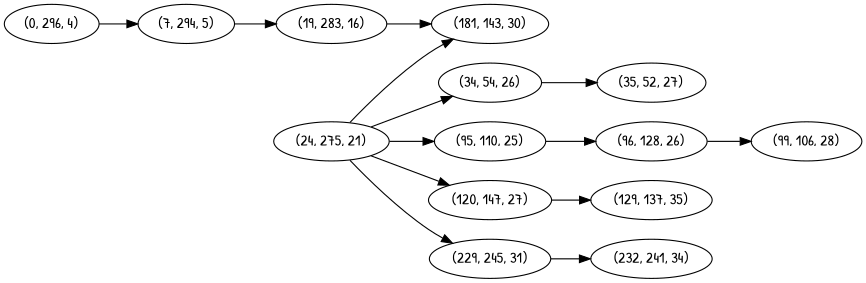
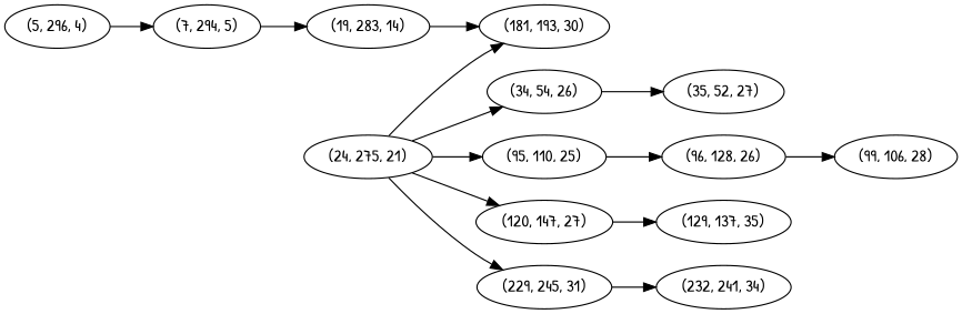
  digraph {
    fontname="Patrick Hand"
    rankdir=LR
    node [fontname="Patrick Hand"]
    edge [fontname="Patrick Hand"]
-   "(5, 296, 4)" [label="(0, 296, 4)"]
+   "(5, 296, 4)"
    "(7, 294, 5)"
-   "(19, 283, 16)"
-   "(181, 193, 30)" [label="(181, 143, 30)"]
+   "(19, 283, 16)" [label="(19, 283, 14)"]
+   "(181, 193, 30)"
    "(24, 275, 21)"
    "(34, 54, 26)"
    "(95, 110, 25)"
    "(120, 147, 27)"
    "(229, 245, 31)"
    "(35, 52, 27)"
    n11 [label="(96, 128, 26)"]
    "(129, 137, 35)"
    "(232, 241, 34)"
    "(99, 106, 28)"
    "(5, 296, 4)" -> "(7, 294, 5)"
    "(7, 294, 5)" -> "(19, 283, 16)"
    "(19, 283, 16)" -> "(181, 193, 30)"
    "(24, 275, 21)" -> "(181, 193, 30)"
    "(24, 275, 21)" -> "(34, 54, 26)"
    "(24, 275, 21)" -> "(95, 110, 25)"
    "(24, 275, 21)" -> "(120, 147, 27)"
    "(24, 275, 21)" -> "(229, 245, 31)"
    "(34, 54, 26)" -> "(35, 52, 27)"
    "(95, 110, 25)" -> n11
    "(120, 147, 27)" -> "(129, 137, 35)"
    "(229, 245, 31)" -> "(232, 241, 34)"
    n11 -> "(99, 106, 28)"
  }
